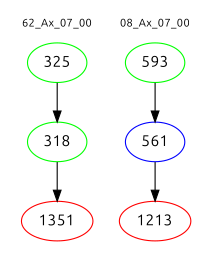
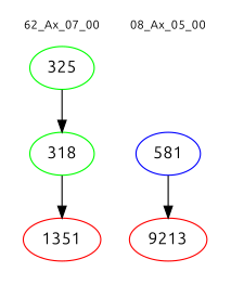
  digraph {
    fontname=Ubuntu
    node [color=green fontname=Ubuntu]
    edge [color=black fontname=Ubuntu]
    n1 [label=325]
    n2 [label=318]
    n3 [color=red label=1351]
-   n4 [label=593]
-   n5 [color=blue label=561]
-   n6 [color=red label=1213]
+   n5 [color=blue label=581]
+   n6 [color=red label=9213]
    subgraph cluster_1 {
      color=white
      fontsize=10
      label="62_Ax_07_00"
      n1
      n2
      n3
    }
    subgraph cluster_2 {
      color=white
      fontsize=10
-     label="08_Ax_07_00"
-     n4
+     label="08_Ax_05_00"
      n5
      n6
    }
    n1 -> n2
    n2 -> n3
-   n4 -> n5
    n5 -> n6
  }
